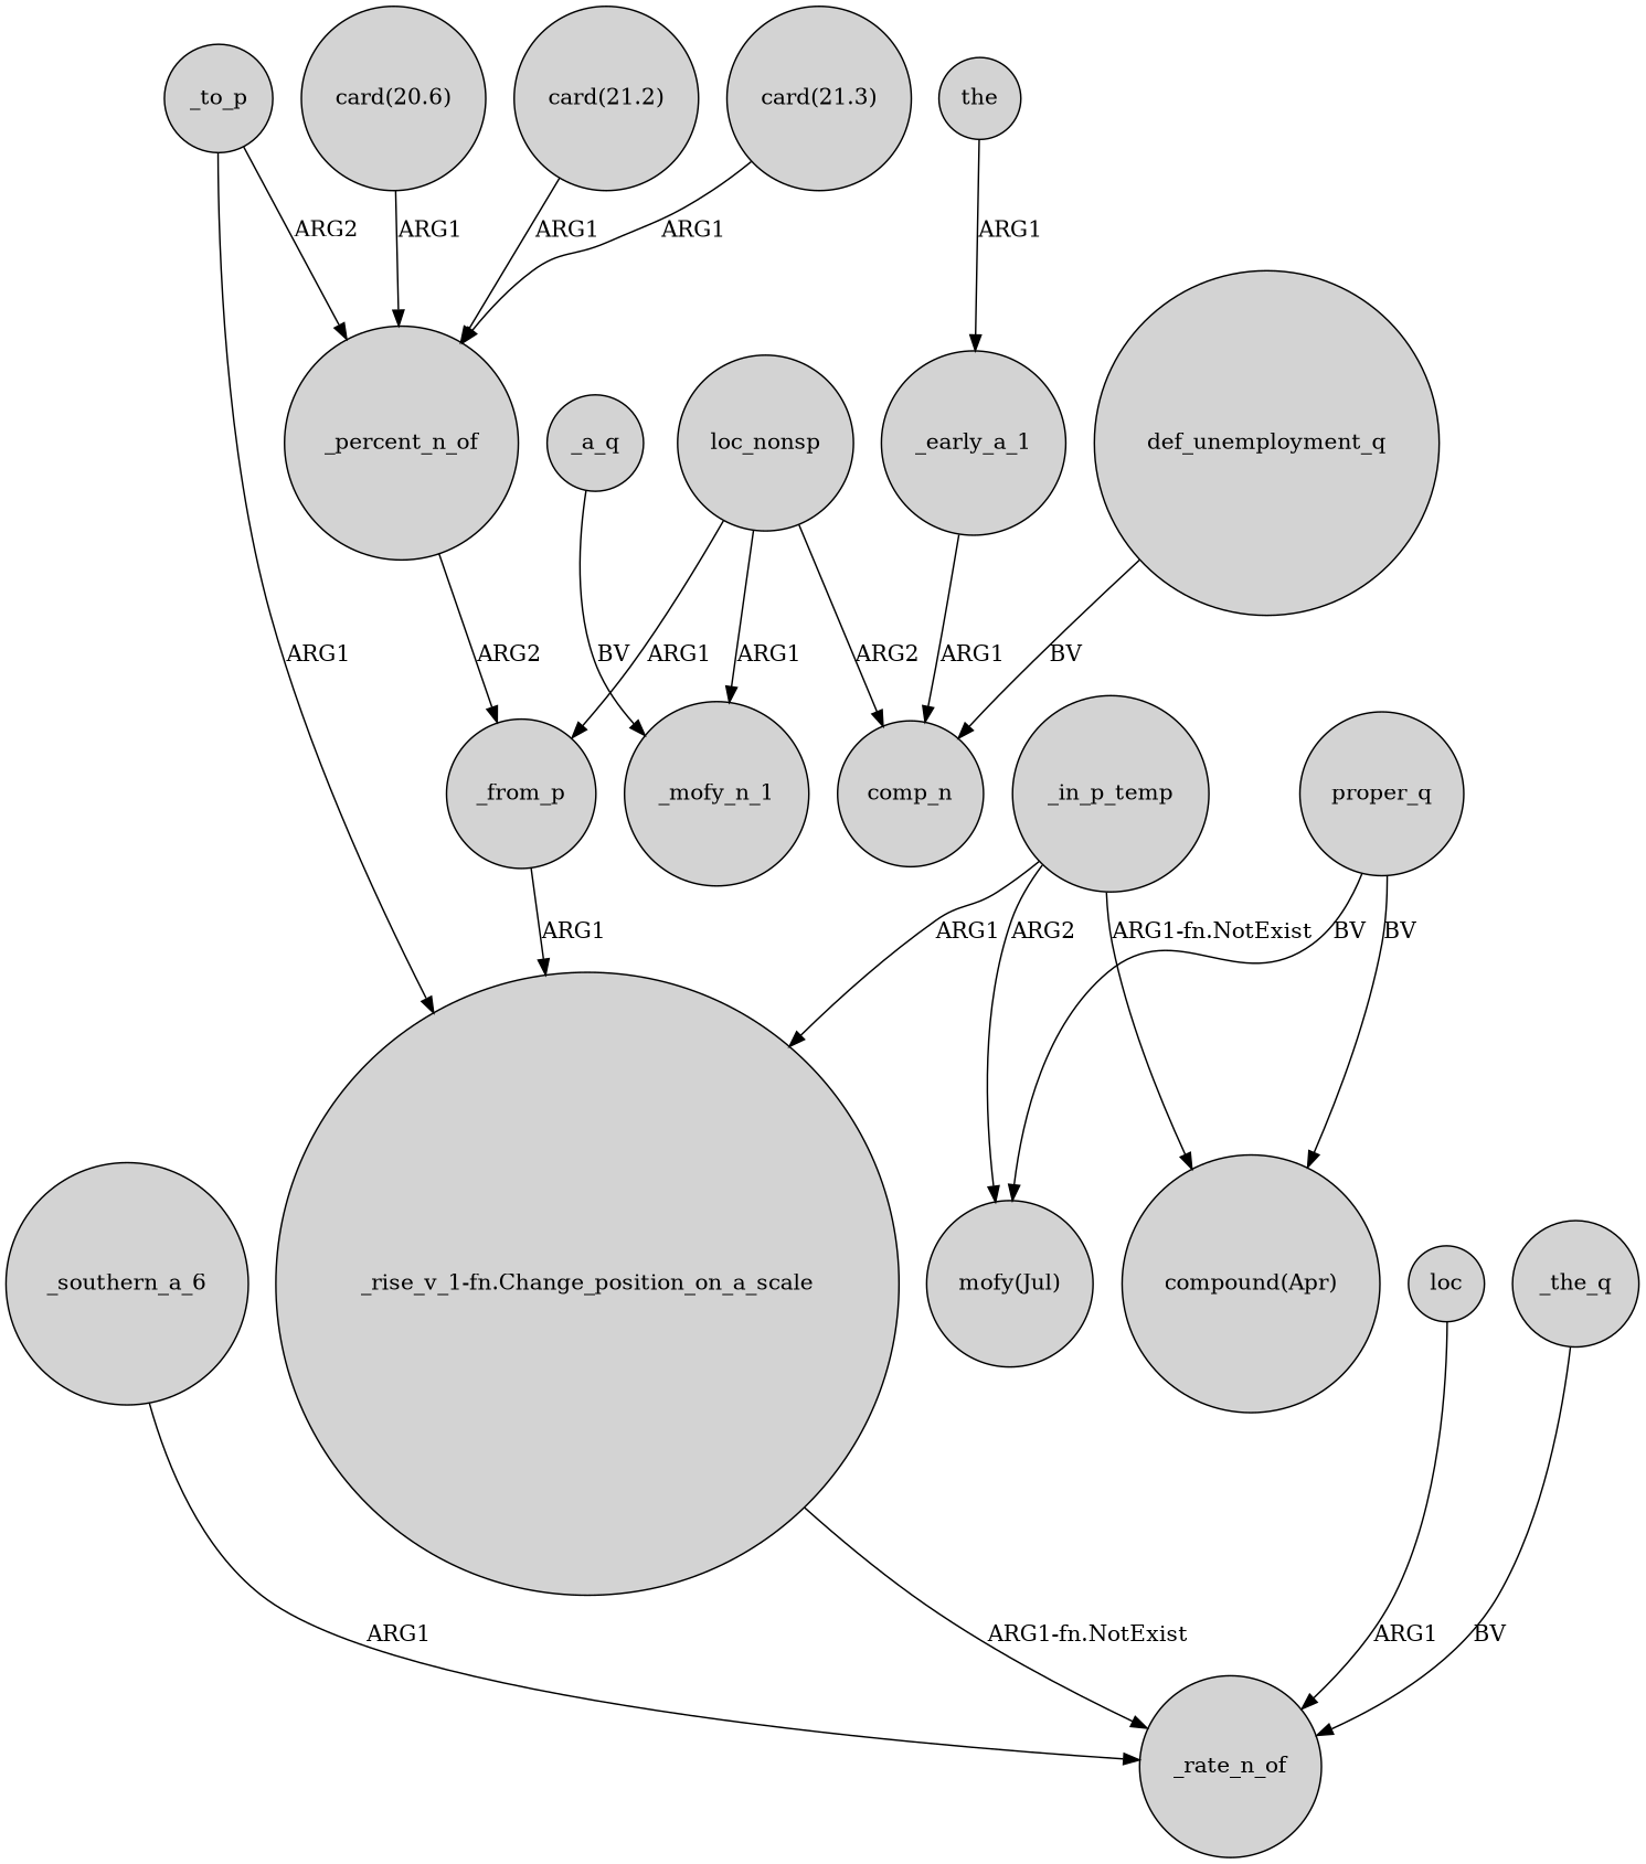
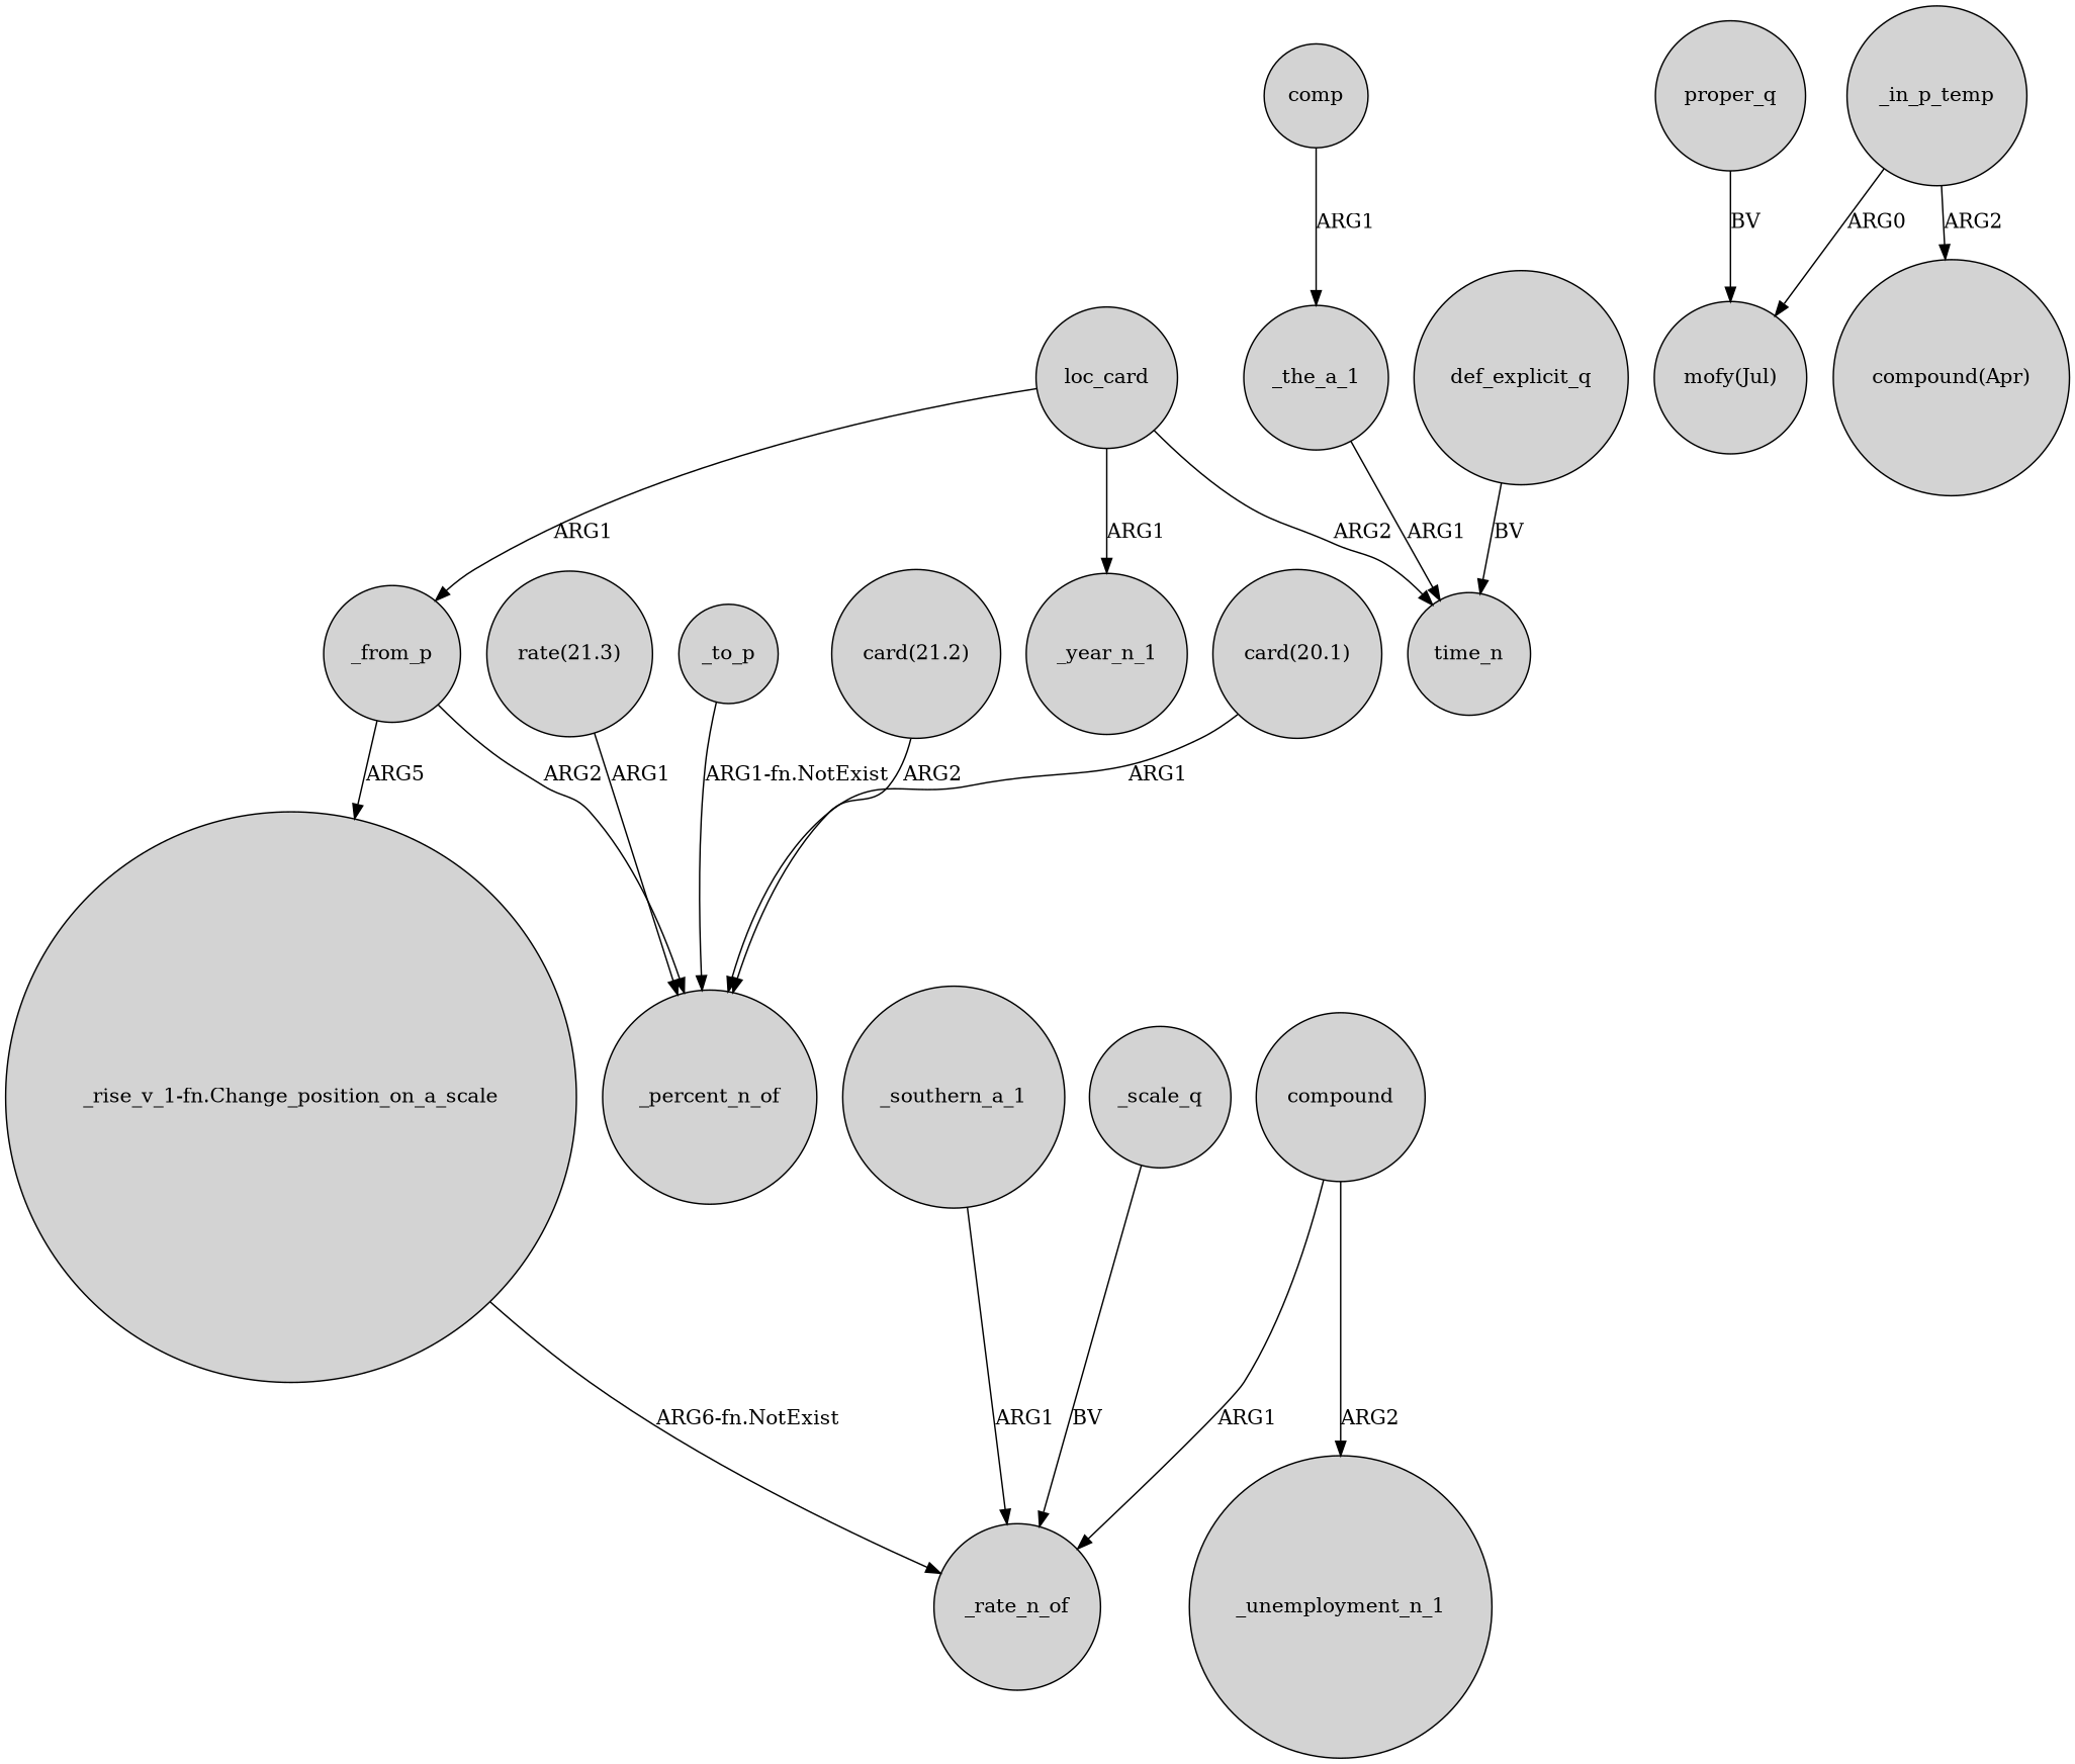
  digraph {
    node [shape=circle style=filled]
-   _southern_a_1 [label=_southern_a_6]
+   _southern_a_1
    _rate_n_of
-   "card(20.6)"
+   "card(20.6)" [label="card(20.1)"]
    _percent_n_of
    proper_q
    "mofy(Jul)"
    n7 [label="compound(Apr)"]
-   "card(21.3)"
-   def_explicit_q [label=def_unemployment_q]
-   time_n [label=comp_n]
-   loc_nonsp
-   _year_n_1 [label=_mofy_n_1]
+   "card(21.3)" [label="rate(21.3)"]
+   def_explicit_q
+   time_n
+   loc_nonsp [label=loc_card]
+   _year_n_1
    _from_p
    "_rise_v_1-fn.Change_position_on_a_scale"
-   compound [label=loc]
+   compound
+   _unemployment_n_1
    _in_p_temp
-   _the_q
+   _the_q [label=_scale_q]
    _to_p
-   _early_a_1
-   _a_q
+   _early_a_1 [label=_the_a_1]
    "card(21.2)"
-   comp [label=the]
+   comp
    _southern_a_1 -> _rate_n_of [label=ARG1]
    "card(20.6)" -> _percent_n_of [label=ARG1]
    proper_q -> "mofy(Jul)" [label=BV]
-   proper_q -> n7 [label=BV]
    "card(21.3)" -> _percent_n_of [label=ARG1]
    def_explicit_q -> time_n [label=BV]
    loc_nonsp -> time_n [label=ARG2]
    loc_nonsp -> _year_n_1 [label=ARG1]
    loc_nonsp -> _from_p [label=ARG1]
-   _percent_n_of -> _from_p [label=ARG2]
-   _from_p -> "_rise_v_1-fn.Change_position_on_a_scale" [label=ARG1]
-   "_rise_v_1-fn.Change_position_on_a_scale" -> _rate_n_of [label="ARG1-fn.NotExist"]
+   _from_p -> _percent_n_of [label=ARG2]
+   _from_p -> "_rise_v_1-fn.Change_position_on_a_scale" [label=ARG5]
+   "_rise_v_1-fn.Change_position_on_a_scale" -> _rate_n_of [label="ARG6-fn.NotExist"]
    compound -> _rate_n_of [label=ARG1]
-   _in_p_temp -> "mofy(Jul)" [label=ARG2]
-   _in_p_temp -> n7 [label="ARG1-fn.NotExist"]
-   _in_p_temp -> "_rise_v_1-fn.Change_position_on_a_scale" [label=ARG1]
+   compound -> _unemployment_n_1 [label=ARG2]
+   _in_p_temp -> "mofy(Jul)" [label=ARG0]
+   _in_p_temp -> n7 [label=ARG2]
    _the_q -> _rate_n_of [label=BV]
-   _to_p -> _percent_n_of [label=ARG2]
-   _to_p -> "_rise_v_1-fn.Change_position_on_a_scale" [label=ARG1]
+   _to_p -> _percent_n_of [label="ARG1-fn.NotExist"]
    _early_a_1 -> time_n [label=ARG1]
-   _a_q -> _year_n_1 [label=BV]
-   "card(21.2)" -> _percent_n_of [label=ARG1]
+   "card(21.2)" -> _percent_n_of [label=ARG2]
    comp -> _early_a_1 [label=ARG1]
  }
